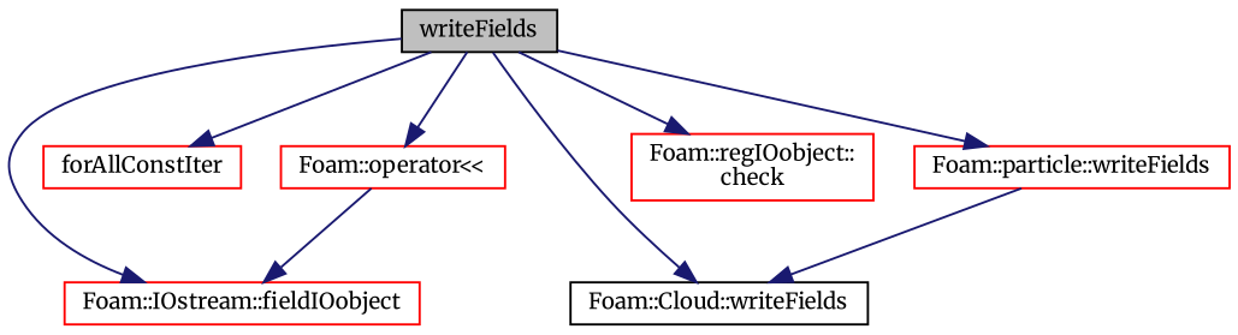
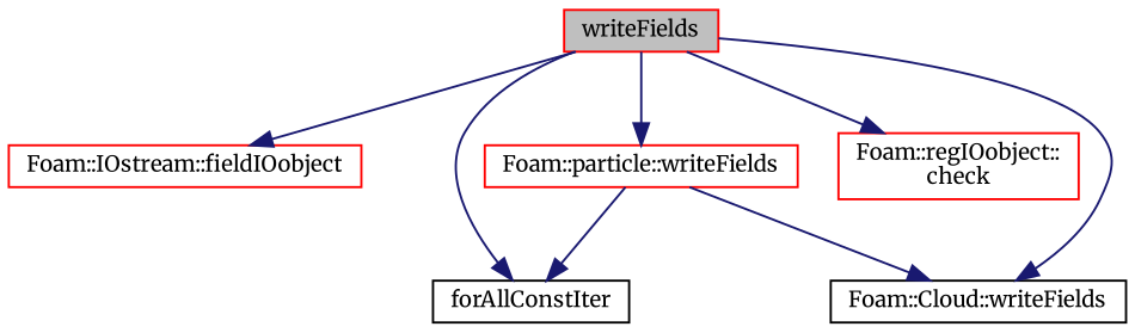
  digraph {
    fontname=Merriweather
    rankdir=TB
    node [color=red fontname=Merriweather fontsize=10 shape=record]
    edge [color=midnightblue fontname=Merriweather fontsize=10 labelfontname=FreeSans labelfontsize=10 style=solid]
-   n1 [color=black fillcolor=grey75 fontcolor=black height=0.2 label=writeFields style=filled width=0.4]
+   n1 [fillcolor=grey75 fontcolor=black height=0.2 label=writeFields style=filled width=0.4]
    n2 [height=0.2 label="Foam::IOstream::fieldIOobject" width=0.4]
-   n3 [height=0.2 label=forAllConstIter width=0.4]
-   n4 [height=0.2 label="Foam::operator\<\<" width=0.4]
+   n3 [color=black height=0.2 label=forAllConstIter width=0.4]
    n5 [color=black height=0.2 label="Foam::Cloud::writeFields" width=0.4]
    n6 [height=0.2 label="Foam::regIOobject::\lcheck" width=0.4]
    n7 [height=0.2 label="Foam::particle::writeFields" width=0.4]
    n1 -> n2
    n1 -> n3
-   n1 -> n4
    n1 -> n5
    n1 -> n6
    n1 -> n7
-   n4 -> n2
+   n7 -> n3
    n7 -> n5
  }
